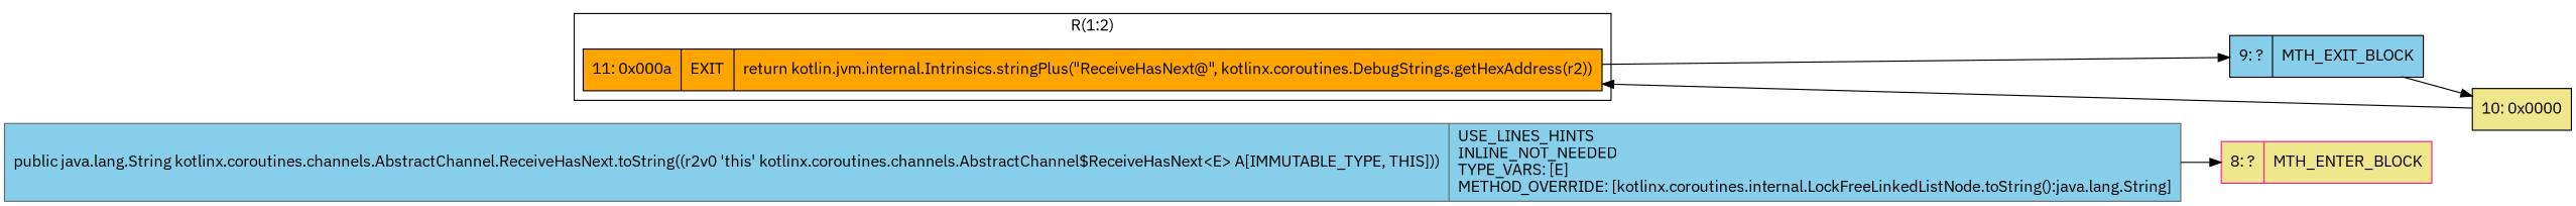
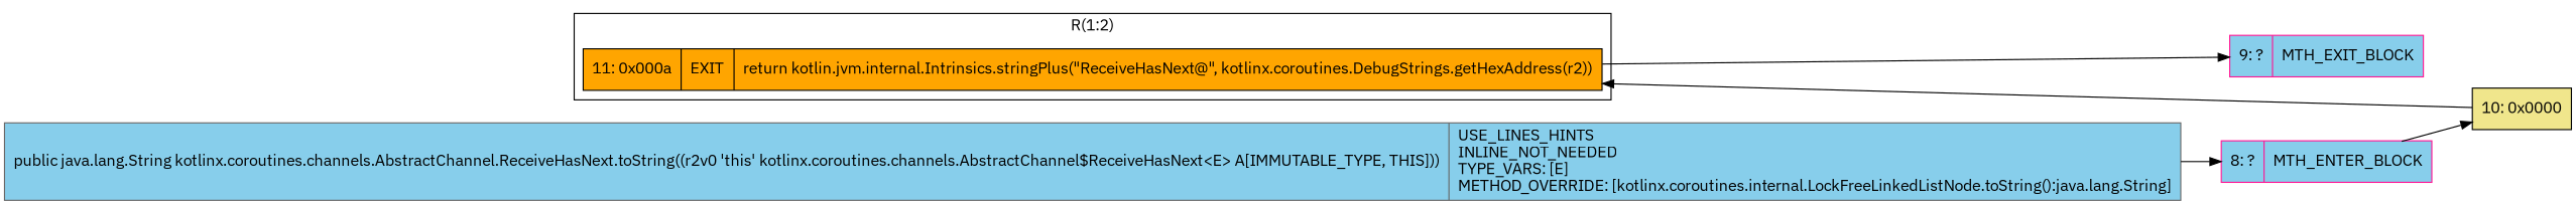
  digraph {
    fontname="IBM Plex Sans"
    rankdir=LR
    node [color=black fillcolor=skyblue fontname="IBM Plex Sans" shape=record style=filled]
    edge [fontname="IBM Plex Sans"]
    n1 [fillcolor=orange label="{11\:\ 0x000a|EXIT\l|return kotlin.jvm.internal.Intrinsics.stringPlus(\"ReceiveHasNext@\", kotlinx.coroutines.DebugStrings.getHexAddress(r2))\l}"]
-   n2 [label="{9\:\ ?|MTH_EXIT_BLOCK\l}"]
-   n3 [color=deeppink fillcolor=khaki label="{8\:\ ?|MTH_ENTER_BLOCK\l}"]
+   n2 [color=deeppink label="{9\:\ ?|MTH_EXIT_BLOCK\l}"]
+   n3 [color=deeppink label="{8\:\ ?|MTH_ENTER_BLOCK\l}"]
    n4 [fillcolor=khaki label="{10\:\ 0x0000}"]
    n5 [color=gray40 label="{public java.lang.String kotlinx.coroutines.channels.AbstractChannel.ReceiveHasNext.toString((r2v0 'this' kotlinx.coroutines.channels.AbstractChannel$ReceiveHasNext\<E\> A[IMMUTABLE_TYPE, THIS]))  | USE_LINES_HINTS\lINLINE_NOT_NEEDED\lTYPE_VARS: [E]\lMETHOD_OVERRIDE: [kotlinx.coroutines.internal.LockFreeLinkedListNode.toString():java.lang.String]\l}"]
    subgraph cluster_1 {
      label="R(1:2)"
      n1
    }
    n1 -> n2
-   n2 -> n4
+   n3 -> n4
    n4 -> n1
    n5 -> n3
  }
